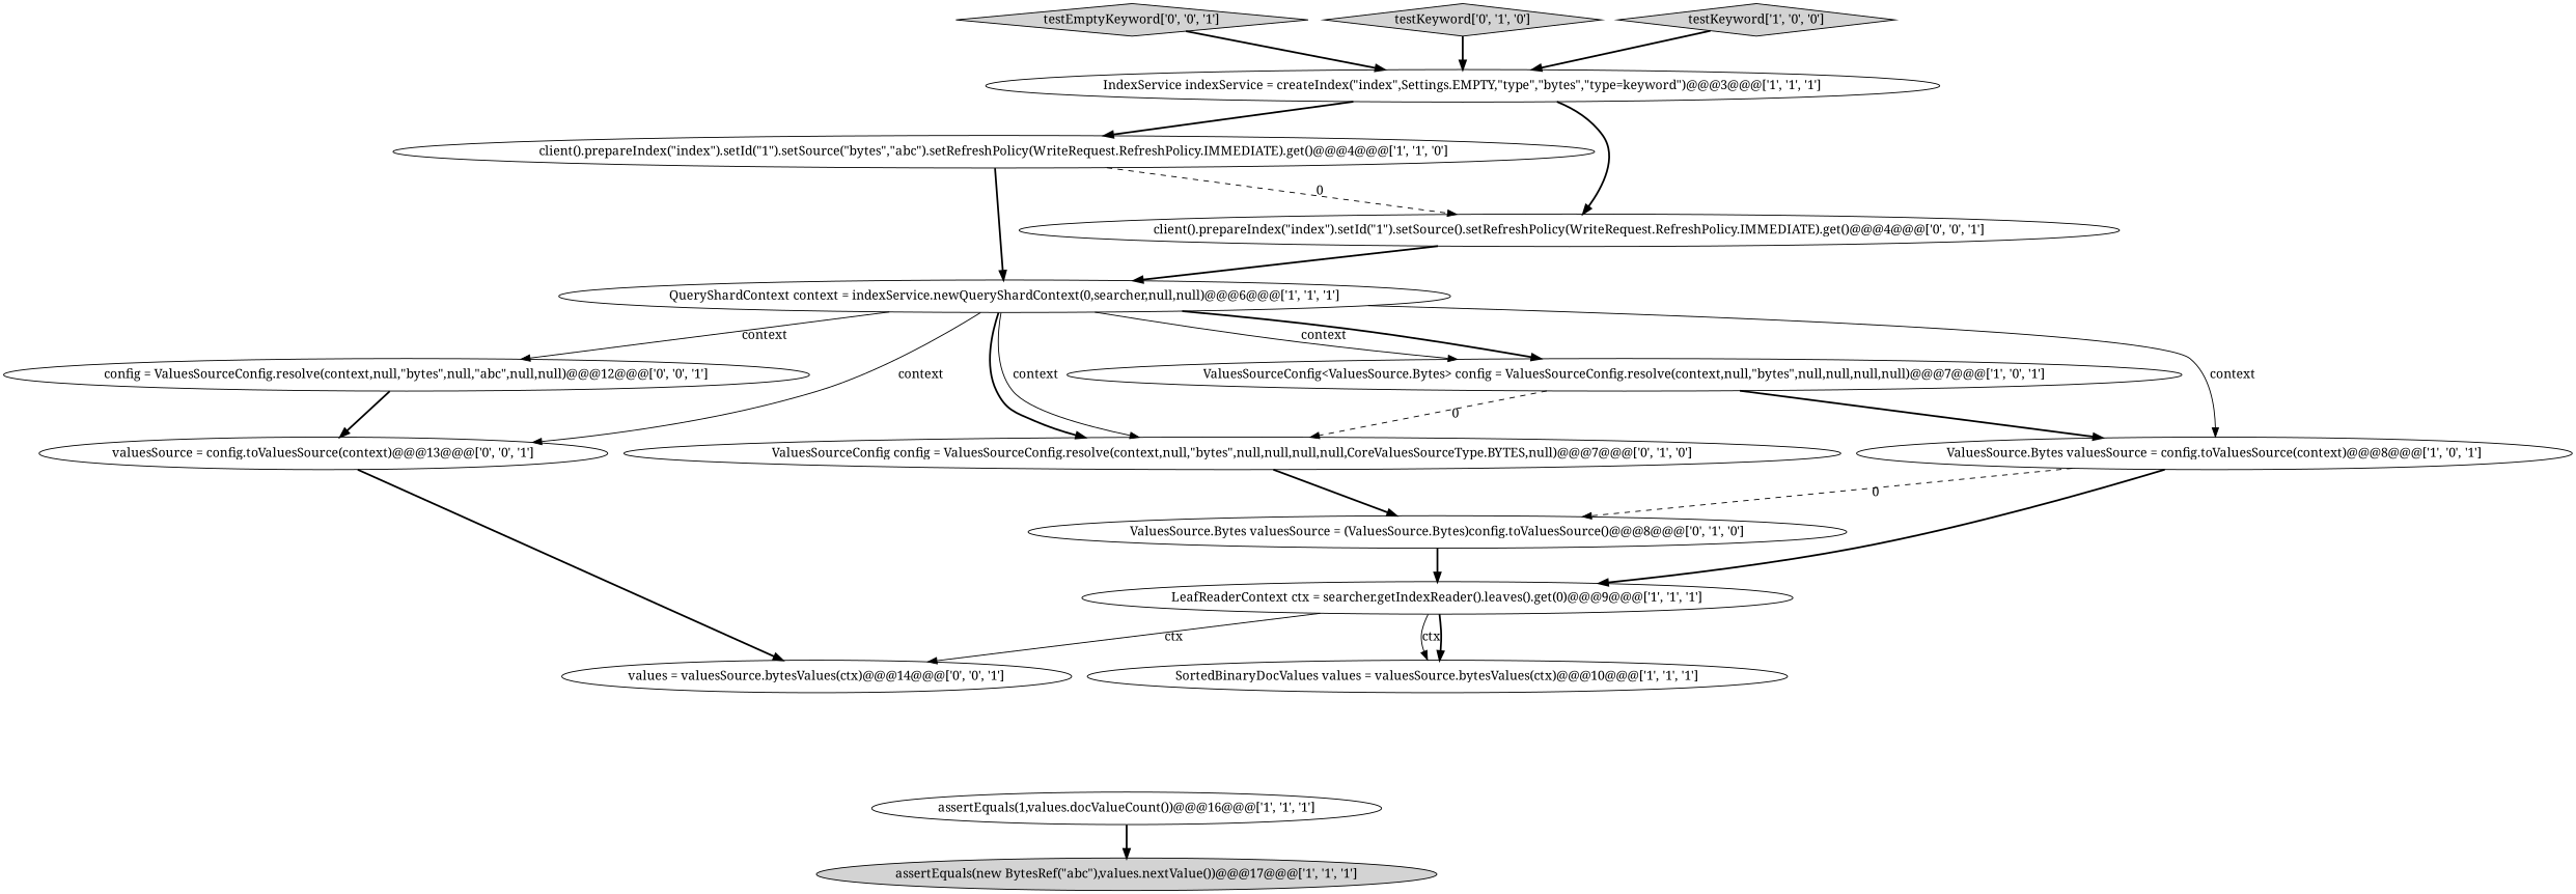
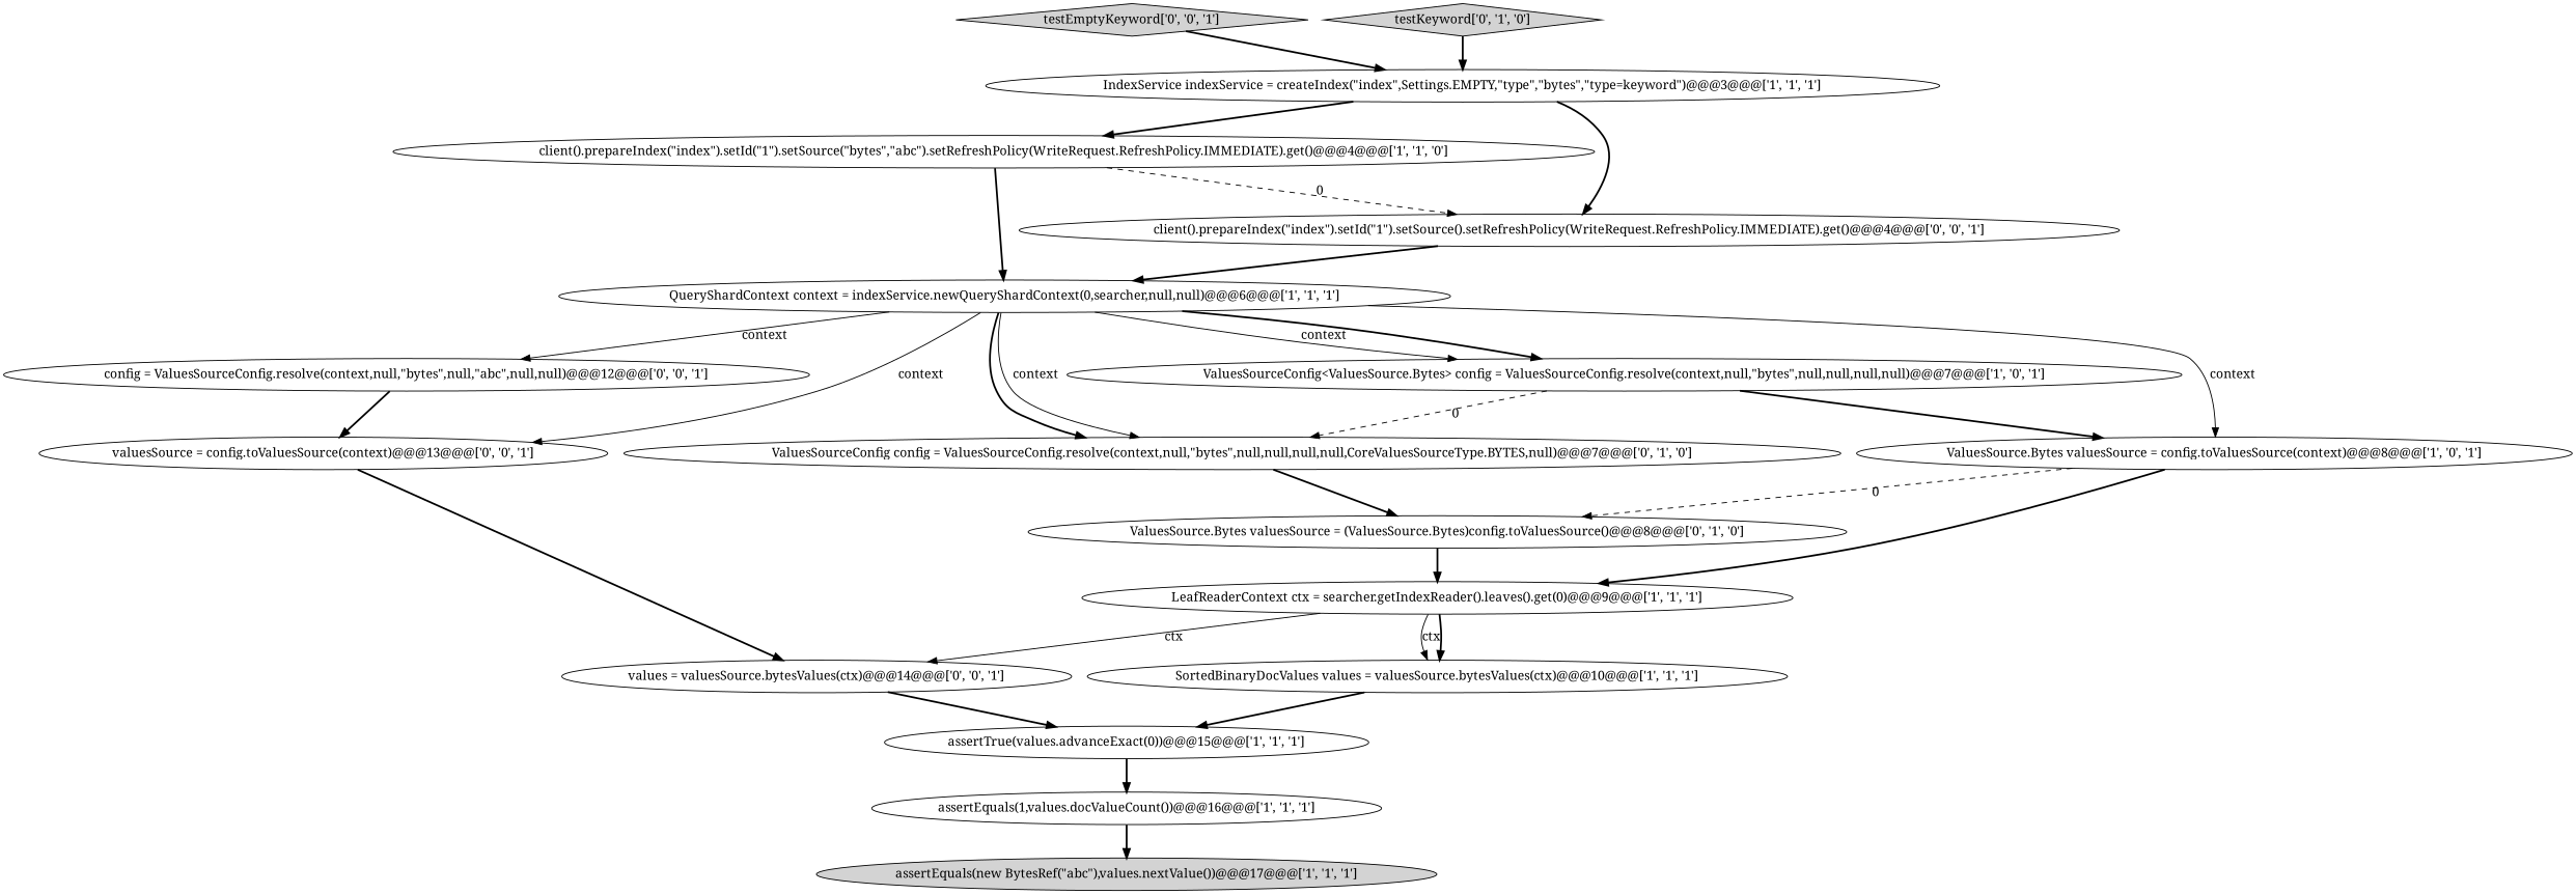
  digraph {
    fontname="Noto Serif"
    node [fillcolor=white fontname="Noto Serif" shape=ellipse style=filled]
    edge [fontname="Noto Serif" style=bold]
    n1 [label="IndexService indexService = createIndex(\"index\",Settings.EMPTY,\"type\",\"bytes\",\"type=keyword\")@@@3@@@['1', '1', '1']"]
    n2 [label="client().prepareIndex(\"index\").setId(\"1\").setSource(\"bytes\",\"abc\").setRefreshPolicy(WriteRequest.RefreshPolicy.IMMEDIATE).get()@@@4@@@['1', '1', '0']"]
    n3 [label="client().prepareIndex(\"index\").setId(\"1\").setSource().setRefreshPolicy(WriteRequest.RefreshPolicy.IMMEDIATE).get()@@@4@@@['0', '0', '1']"]
    n4 [label="QueryShardContext context = indexService.newQueryShardContext(0,searcher,null,null)@@@6@@@['1', '1', '1']"]
+   n5 [label="assertTrue(values.advanceExact(0))@@@15@@@['1', '1', '1']"]
    n6 [label="assertEquals(1,values.docValueCount())@@@16@@@['1', '1', '1']"]
    n7 [fillcolor=lightgray label="assertEquals(new BytesRef(\"abc\"),values.nextValue())@@@17@@@['1', '1', '1']"]
    n8 [label="ValuesSource.Bytes valuesSource = config.toValuesSource(context)@@@8@@@['1', '0', '1']"]
    n9 [label="ValuesSource.Bytes valuesSource = (ValuesSource.Bytes)config.toValuesSource()@@@8@@@['0', '1', '0']"]
    n10 [label="LeafReaderContext ctx = searcher.getIndexReader().leaves().get(0)@@@9@@@['1', '1', '1']"]
    n11 [label="values = valuesSource.bytesValues(ctx)@@@14@@@['0', '0', '1']"]
    n12 [label="SortedBinaryDocValues values = valuesSource.bytesValues(ctx)@@@10@@@['1', '1', '1']"]
    n13 [fillcolor=lightgray label="testEmptyKeyword['0', '0', '1']" shape=diamond]
    n14 [label="config = ValuesSourceConfig.resolve(context,null,\"bytes\",null,\"abc\",null,null)@@@12@@@['0', '0', '1']"]
    n15 [label="valuesSource = config.toValuesSource(context)@@@13@@@['0', '0', '1']"]
    n16 [fillcolor=lightgray label="testKeyword['0', '1', '0']" shape=diamond]
    n17 [label="ValuesSourceConfig<ValuesSource.Bytes> config = ValuesSourceConfig.resolve(context,null,\"bytes\",null,null,null,null)@@@7@@@['1', '0', '1']"]
    n18 [label="ValuesSourceConfig config = ValuesSourceConfig.resolve(context,null,\"bytes\",null,null,null,null,CoreValuesSourceType.BYTES,null)@@@7@@@['0', '1', '0']"]
-   n19 [fillcolor=lightgray label="testKeyword['1', '0', '0']" shape=diamond]
    n1 -> n2
    n1 -> n3
    n2 -> n3 [label=0 style=dashed]
    n2 -> n4
    n3 -> n4
    n4 -> n8 [label=context style=solid]
    n4 -> n14 [label=context style=solid]
    n4 -> n15 [label=context style=solid]
    n4 -> n17 [label=context style=solid]
    n4 -> n17
    n4 -> n18 [label=context style=solid]
    n4 -> n18
+   n5 -> n6
    n6 -> n7
    n8 -> n9 [label=0 style=dashed]
    n8 -> n10
    n9 -> n10
    n10 -> n11 [label=ctx style=solid]
    n10 -> n12 [label=ctx style=solid]
    n10 -> n12
+   n11 -> n5
+   n12 -> n5
    n13 -> n1
    n14 -> n15
    n15 -> n11
    n16 -> n1
    n17 -> n8
    n17 -> n18 [label=0 style=dashed]
    n18 -> n9
-   n19 -> n1
  }
